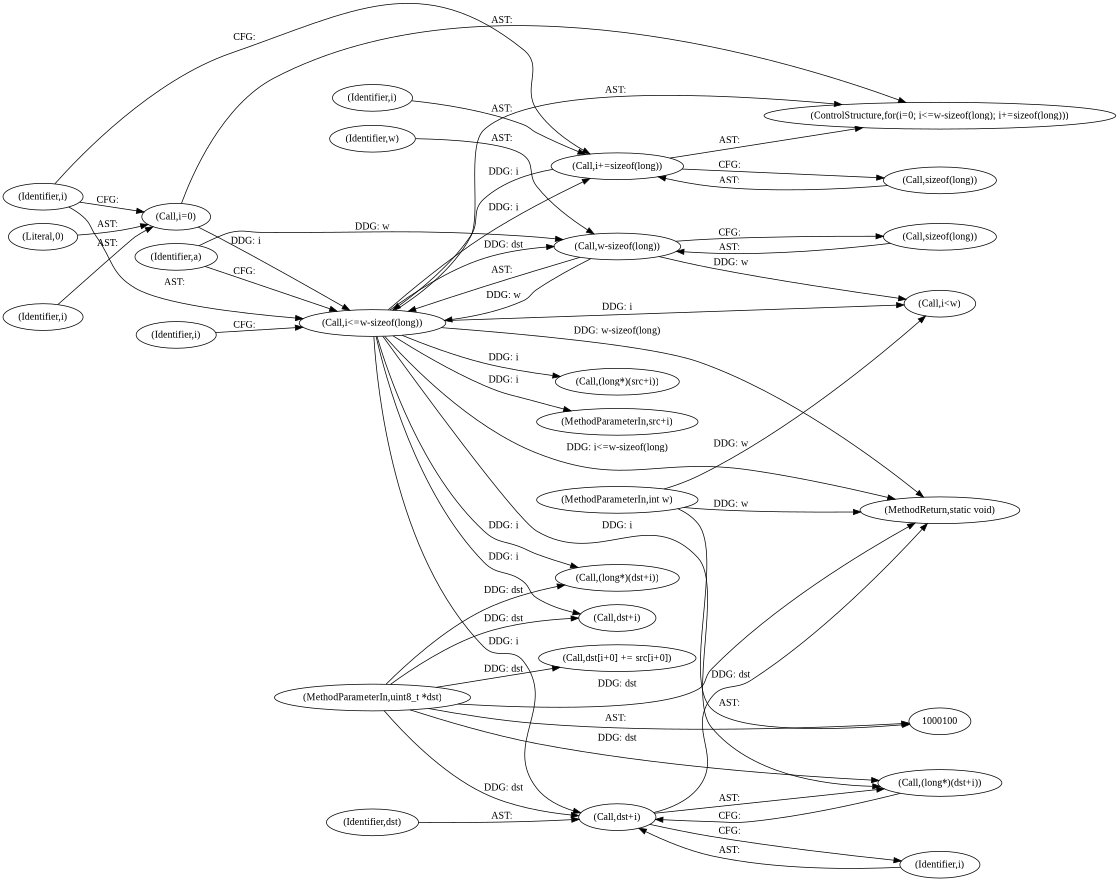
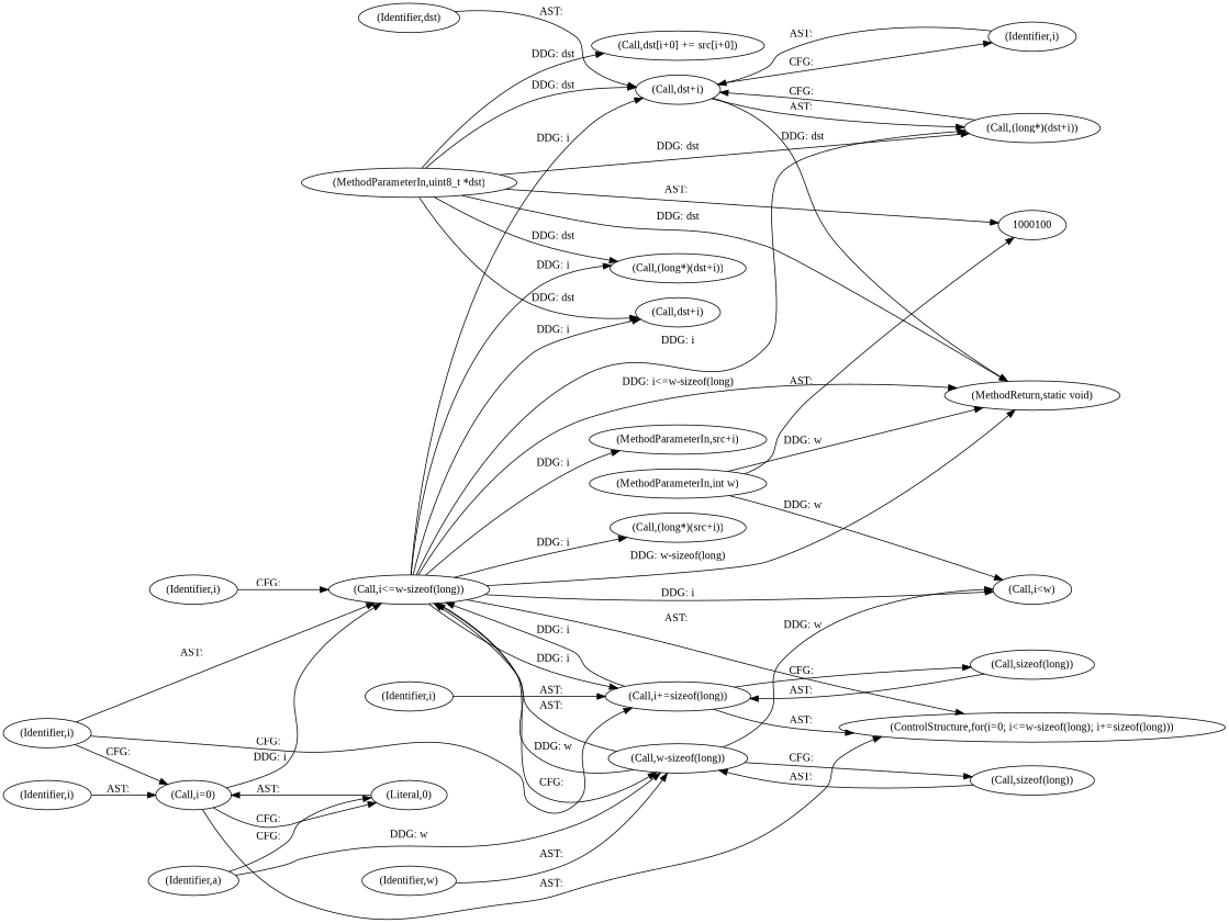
  digraph {
    fontname="Liberation Serif"
    rankdir=LR
    node [fontname="Liberation Serif"]
    edge [fontname="Liberation Serif"]
    n1 [label="(Call,dst+i)"]
    n2 [label="(Call,(long*)(dst+i))"]
    n3 [label="(MethodReturn,static void)"]
    n4 [label="(Identifier,i)"]
    n5 [label="(MethodParameterIn,uint8_t *dst)"]
    n6 [label="(Call,dst[i+0] += src[i+0])"]
    n7 [label="(Call,(long*)(dst+i))"]
    n8 [label="(Call,dst+i)"]
    1000100
    n10 [label="(Call,i<=w-sizeof(long))"]
    n11 [label="(Call,i+=sizeof(long))"]
    n12 [label="(Call,w-sizeof(long))"]
    n13 [label="(Call,i<w)"]
    n14 [label="(ControlStructure,for(i=0; i<=w-sizeof(long); i+=sizeof(long)))"]
    n15 [label="(Call,(long*)(src+i))"]
    n16 [label="(MethodParameterIn,src+i)"]
    n17 [label="(Call,sizeof(long))"]
    n18 [label="(Call,sizeof(long))"]
    n19 [label="(Call,i=0)"]
    n20 [label="(Literal,0)"]
    n21 [label="(MethodParameterIn,int w)"]
    n22 [label="(Identifier,i)"]
    n23 [label="(Identifier,i)"]
    n24 [label="(Identifier,w)"]
    n25 [label="(Identifier,i)"]
    n26 [label="(Identifier,dst)"]
    n27 [label="(Identifier,i)"]
    n28 [label="(Identifier,a)"]
    n1 -> n2 [label="AST: "]
    n1 -> n3 [label="DDG: dst"]
    n1 -> n4 [label="CFG: "]
    n2 -> n1 [label="CFG: "]
    n4 -> n1 [label="AST: "]
    n5 -> n1 [label="DDG: dst"]
    n5 -> n2 [label="DDG: dst"]
    n5 -> n3 [label="DDG: dst"]
    n5 -> n6 [label="DDG: dst"]
    n5 -> n7 [label="DDG: dst"]
    n5 -> n8 [label="DDG: dst"]
    n5 -> 1000100 [label="AST: "]
    n10 -> n1 [label="DDG: i"]
    n10 -> n2 [label="DDG: i"]
    n10 -> n3 [label="DDG: w-sizeof(long)"]
    n10 -> n3 [label="DDG: i<=w-sizeof(long)"]
    n10 -> n7 [label="DDG: i"]
    n10 -> n8 [label="DDG: i"]
    n10 -> n11 [label="DDG: i"]
-   n10 -> n12 [label="DDG: dst"]
+   n10 -> n12 [label="CFG: "]
    n10 -> n13 [label="DDG: i"]
    n10 -> n14 [label="AST: "]
    n10 -> n15 [label="DDG: i"]
    n10 -> n16 [label="DDG: i"]
    n11 -> n10 [label="DDG: i"]
    n11 -> n14 [label="AST: "]
    n11 -> n17 [label="CFG: "]
    n12 -> n10 [label="AST: "]
    n12 -> n10 [label="DDG: w"]
    n12 -> n13 [label="DDG: w"]
    n12 -> n18 [label="CFG: "]
    n17 -> n11 [label="AST: "]
    n18 -> n12 [label="AST: "]
    n19 -> n10 [label="DDG: i"]
    n19 -> n14 [label="AST: "]
+   n19 -> n20 [label="CFG: "]
    n20 -> n19 [label="AST: "]
    n21 -> n3 [label="DDG: w"]
    n21 -> 1000100 [label="AST: "]
    n21 -> n13 [label="DDG: w"]
    n22 -> n10 [label="AST: "]
    n22 -> n11 [label="CFG: "]
    n22 -> n19 [label="CFG: "]
    n23 -> n10 [label="CFG: "]
    n24 -> n12 [label="AST: "]
    n25 -> n19 [label="AST: "]
    n26 -> n1 [label="AST: "]
    n27 -> n11 [label="AST: "]
-   n28 -> n10 [label="CFG: "]
+   n28 -> n20 [label="CFG: "]
    n28 -> n12 [label="DDG: w"]
  }
